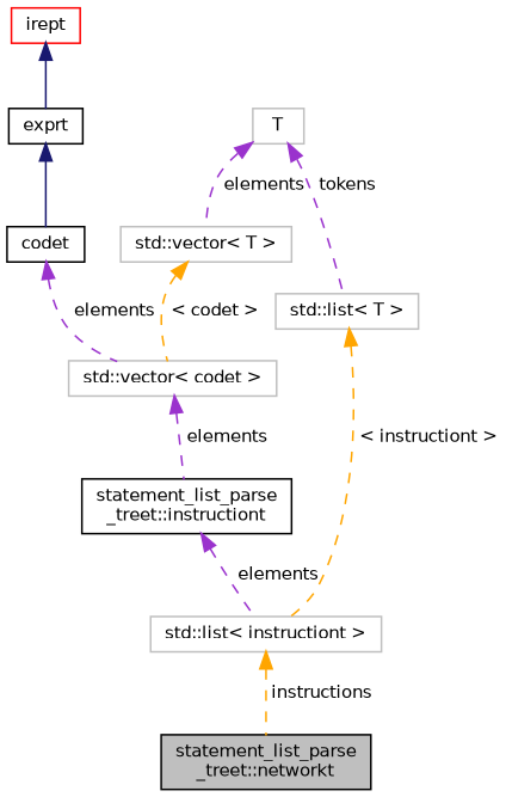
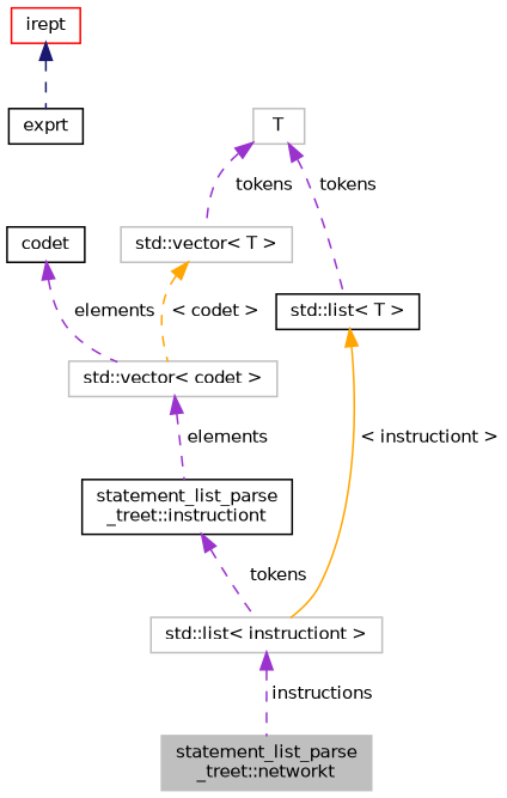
  digraph {
    node [color=grey75 fontname=Helvetica fontsize=10 shape=record]
    edge [color=darkorchid3 dir=back fontname=Helvetica fontsize=10 labelfontname=Helvetica labelfontsize=10 style=dashed]
-   n1 [color=black fillcolor=grey75 fontcolor=black height=0.2 label="statement_list_parse\l_treet::networkt" style=filled width=0.4]
+   n1 [fillcolor=grey75 fontcolor=black height=0.2 label="statement_list_parse\l_treet::networkt" style=filled width=0.4]
    n2 [height=0.2 label="std::list\< instructiont \>" width=0.4]
    n3 [color=black height=0.2 label="statement_list_parse\l_treet::instructiont" width=0.4]
    n4 [height=0.2 label="std::vector\< codet \>" width=0.4]
    n5 [color=black height=0.2 label=codet width=0.4]
    n6 [color=black height=0.2 label=exprt width=0.4]
    n7 [color=red height=0.2 label=irept width=0.4]
    n8 [height=0.2 label="std::vector\< T \>" width=0.4]
    n9 [height=0.2 label=T width=0.4]
-   n10 [height=0.2 label="std::list\< T \>" width=0.4]
-   n2 -> n1 [color=orange label=" instructions"]
-   n3 -> n2 [label=" elements"]
+   n10 [color=black height=0.2 label="std::list\< T \>" width=0.4]
+   n2 -> n1 [label=" instructions"]
+   n3 -> n2 [label=" tokens"]
    n4 -> n3 [label=" elements"]
    n5 -> n4 [label=" elements"]
-   n6 -> n5 [color=midnightblue style=solid]
-   n7 -> n6 [color=midnightblue style=solid]
+   n7 -> n6 [color=midnightblue]
    n8 -> n4 [color=orange label=" \< codet \>"]
-   n9 -> n8 [label=" elements"]
+   n9 -> n8 [label=" tokens"]
    n9 -> n10 [label=" tokens"]
-   n10 -> n2 [color=orange label=" \< instructiont \>"]
+   n10 -> n2 [color=orange label=" \< instructiont \>" style=solid]
  }
